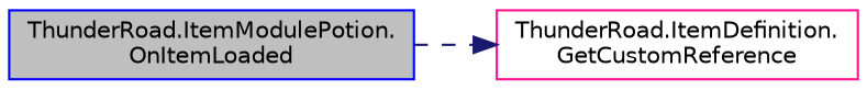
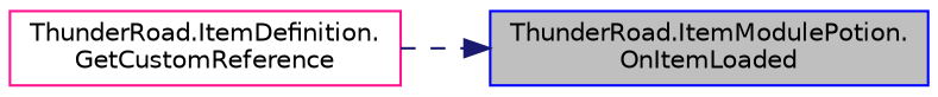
  digraph {
    rankdir=LR
    node [fontname=Helvetica fontsize=10 shape=record style=filled]
    n1 [color=blue fillcolor=grey75 fontcolor=black height=0.2 label="ThunderRoad.ItemModulePotion.\lOnItemLoaded" width=0.4]
    n2 [color=deeppink fillcolor=white height=0.2 label="ThunderRoad.ItemDefinition.\lGetCustomReference" width=0.4]
-   n1 -> n2 [color=midnightblue fontname=Helvetica fontsize=10 labelfontname=Helvetica labelfontsize=10 style=dashed]
+   n2 -> n1 [color=midnightblue fontname=Helvetica fontsize=10 labelfontname=Helvetica labelfontsize=10 style=dashed]
  }
